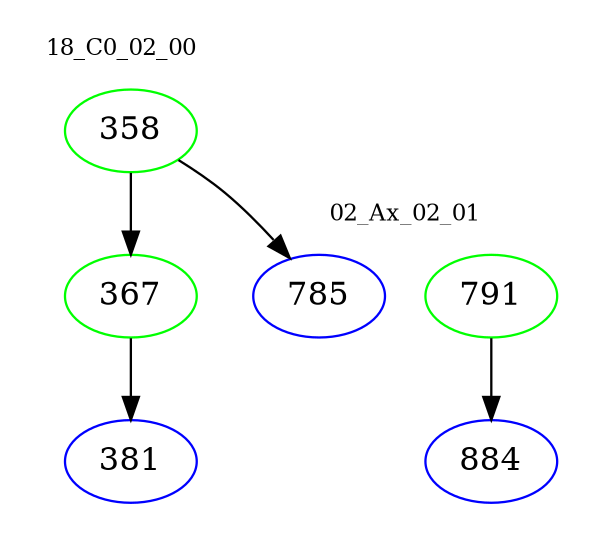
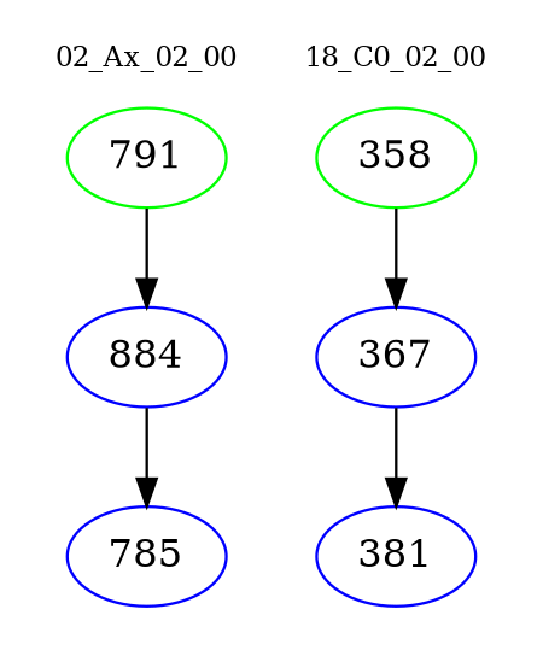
  digraph {
    node [color=blue]
    edge [color=black]
    n1 [color=green label=791]
    n2 [label=884]
    n3 [label=785]
    n4 [color=green label=358]
-   n5 [color=green label=367]
+   n5 [label=367]
    n6 [label=381]
    subgraph cluster_1 {
      color=white
      fontsize=10
-     label="02_Ax_02_01"
+     label="02_Ax_02_00"
      n1
      n2
      n3
    }
    subgraph cluster_2 {
      color=white
      fontsize=10
      label="18_C0_02_00"
      n4
      n5
      n6
    }
    n1 -> n2
-   n4 -> n3
+   n2 -> n3
    n4 -> n5
    n5 -> n6
  }
